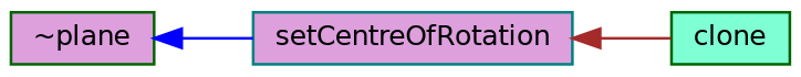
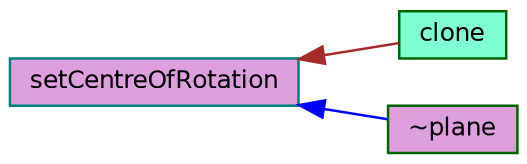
  digraph {
    rankdir=LR
    node [color=darkgreen fillcolor=plum fontname=Helvetica fontsize=10 shape=record style=filled]
    edge [dir=back fontname=Helvetica fontsize=10 labelfontname=Helvetica labelfontsize=10 style=solid]
    n1 [color=teal fontcolor=black height=0.2 label=setCentreOfRotation width=0.4]
    n2 [fillcolor=aquamarine height=0.2 label=clone width=0.4]
    n3 [height=0.2 label="~plane" width=0.4]
    n1 -> n2 [color=brown]
-   n3 -> n1 [color=blue]
+   n1 -> n3 [color=blue]
  }
